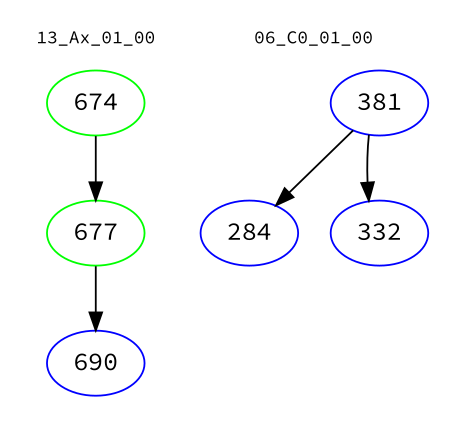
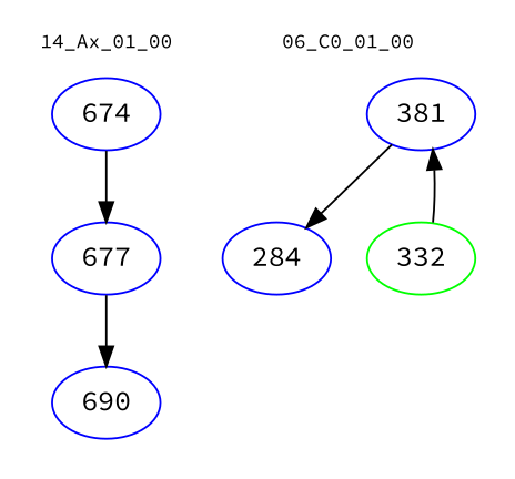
  digraph {
    fontname="Source Code Pro"
    node [color=blue fontname="Source Code Pro"]
    edge [color=black fontname="Source Code Pro"]
-   n1 [color=green label=674]
-   n2 [color=green label=677]
+   n1 [label=674]
+   n2 [label=677]
    n3 [label=690]
    n4 [label=381]
    n5 [label=284]
-   n6 [label=332]
+   n6 [color=green label=332]
    subgraph cluster_1 {
      color=white
      fontsize=10
-     label="13_Ax_01_00"
+     label="14_Ax_01_00"
      n1
      n2
      n3
    }
    subgraph cluster_2 {
      color=white
      fontsize=10
      label="06_C0_01_00"
      n4
      n5
      n6
    }
    n1 -> n2
    n2 -> n3
    n4 -> n5
-   n4 -> n6
+   n6 -> n4
  }
